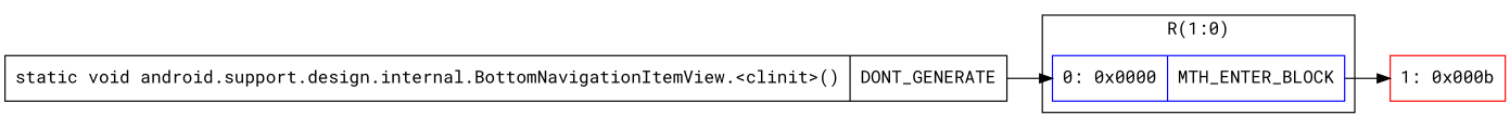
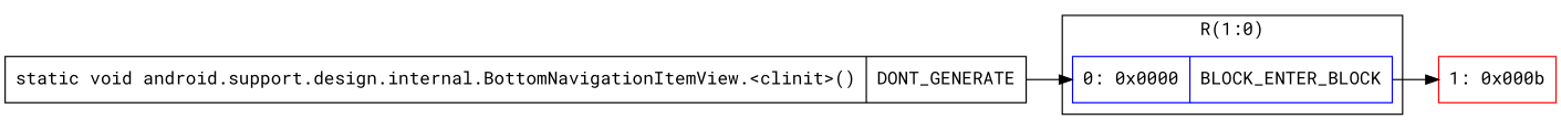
  digraph {
    rankdir=LR
    fontname="Roboto Mono"
    node [shape=record fontname="Roboto Mono"]
    edge [fontname="Roboto Mono"]
-   n1 [color=blue label="{0\:\ 0x0000|MTH_ENTER_BLOCK\l}"]
+   n1 [color=blue label="{0\:\ 0x0000|BLOCK_ENTER_BLOCK\l}"]
    n2 [color=red label="{1\:\ 0x000b}"]
    n3 [label="{static void android.support.design.internal.BottomNavigationItemView.\<clinit\>()  | DONT_GENERATE\l}"]
    subgraph cluster_1 {
      label="R(1:0)"
      n1
    }
    n1 -> n2
    n3 -> n1
  }
